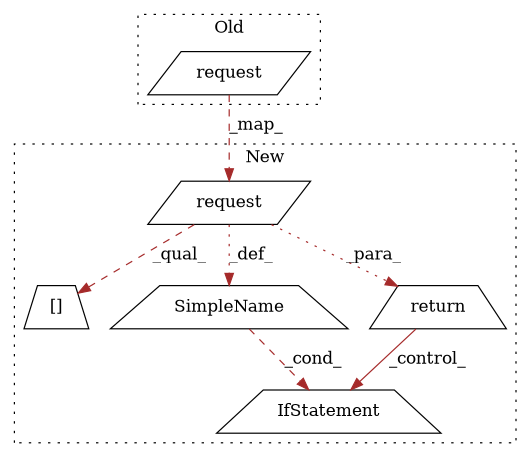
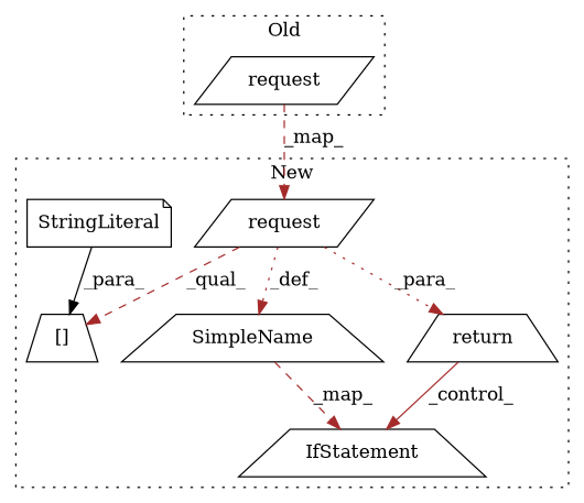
  digraph {
    node [a=32 l="8,1" shape=trapezium]
    edge [color=brown style=dashed]
    n1 [label=request s="7679,7721" shape=parallelogram]
    n2 [a=25 l="4,2" label=IfStatement s="7883,7914"]
    n3 [a=2 l="9,1" label="[]" s="7774,7792"]
    n4 [a=42 label=SimpleName l=""]
    n5 [a=41 l=7 label=return s=7924]
+   n6 [a=45 l=9 label=StringLiteral s=7783 shape=note]
    n7 [label=request s="7659,7701" shape=parallelogram]
    subgraph cluster_1 {
      label=New
      style=dotted
      n1
      n2
      n3
      n4
      n5
+     n6
    }
    subgraph cluster_2 {
      label=Old
      style=dotted
      n7
    }
    n1 -> n3 [label=_qual_]
    n1 -> n4 [label=_def_ style=dotted]
    n1 -> n5 [label=_para_ style=dotted]
-   n4 -> n2 [label=_cond_]
+   n4 -> n2 [label=_map_]
    n5 -> n2 [label=_control_ style=solid]
+   n6 -> n3 [color=black label=_para_ style=solid]
    n7 -> n1 [label=_map_]
  }
